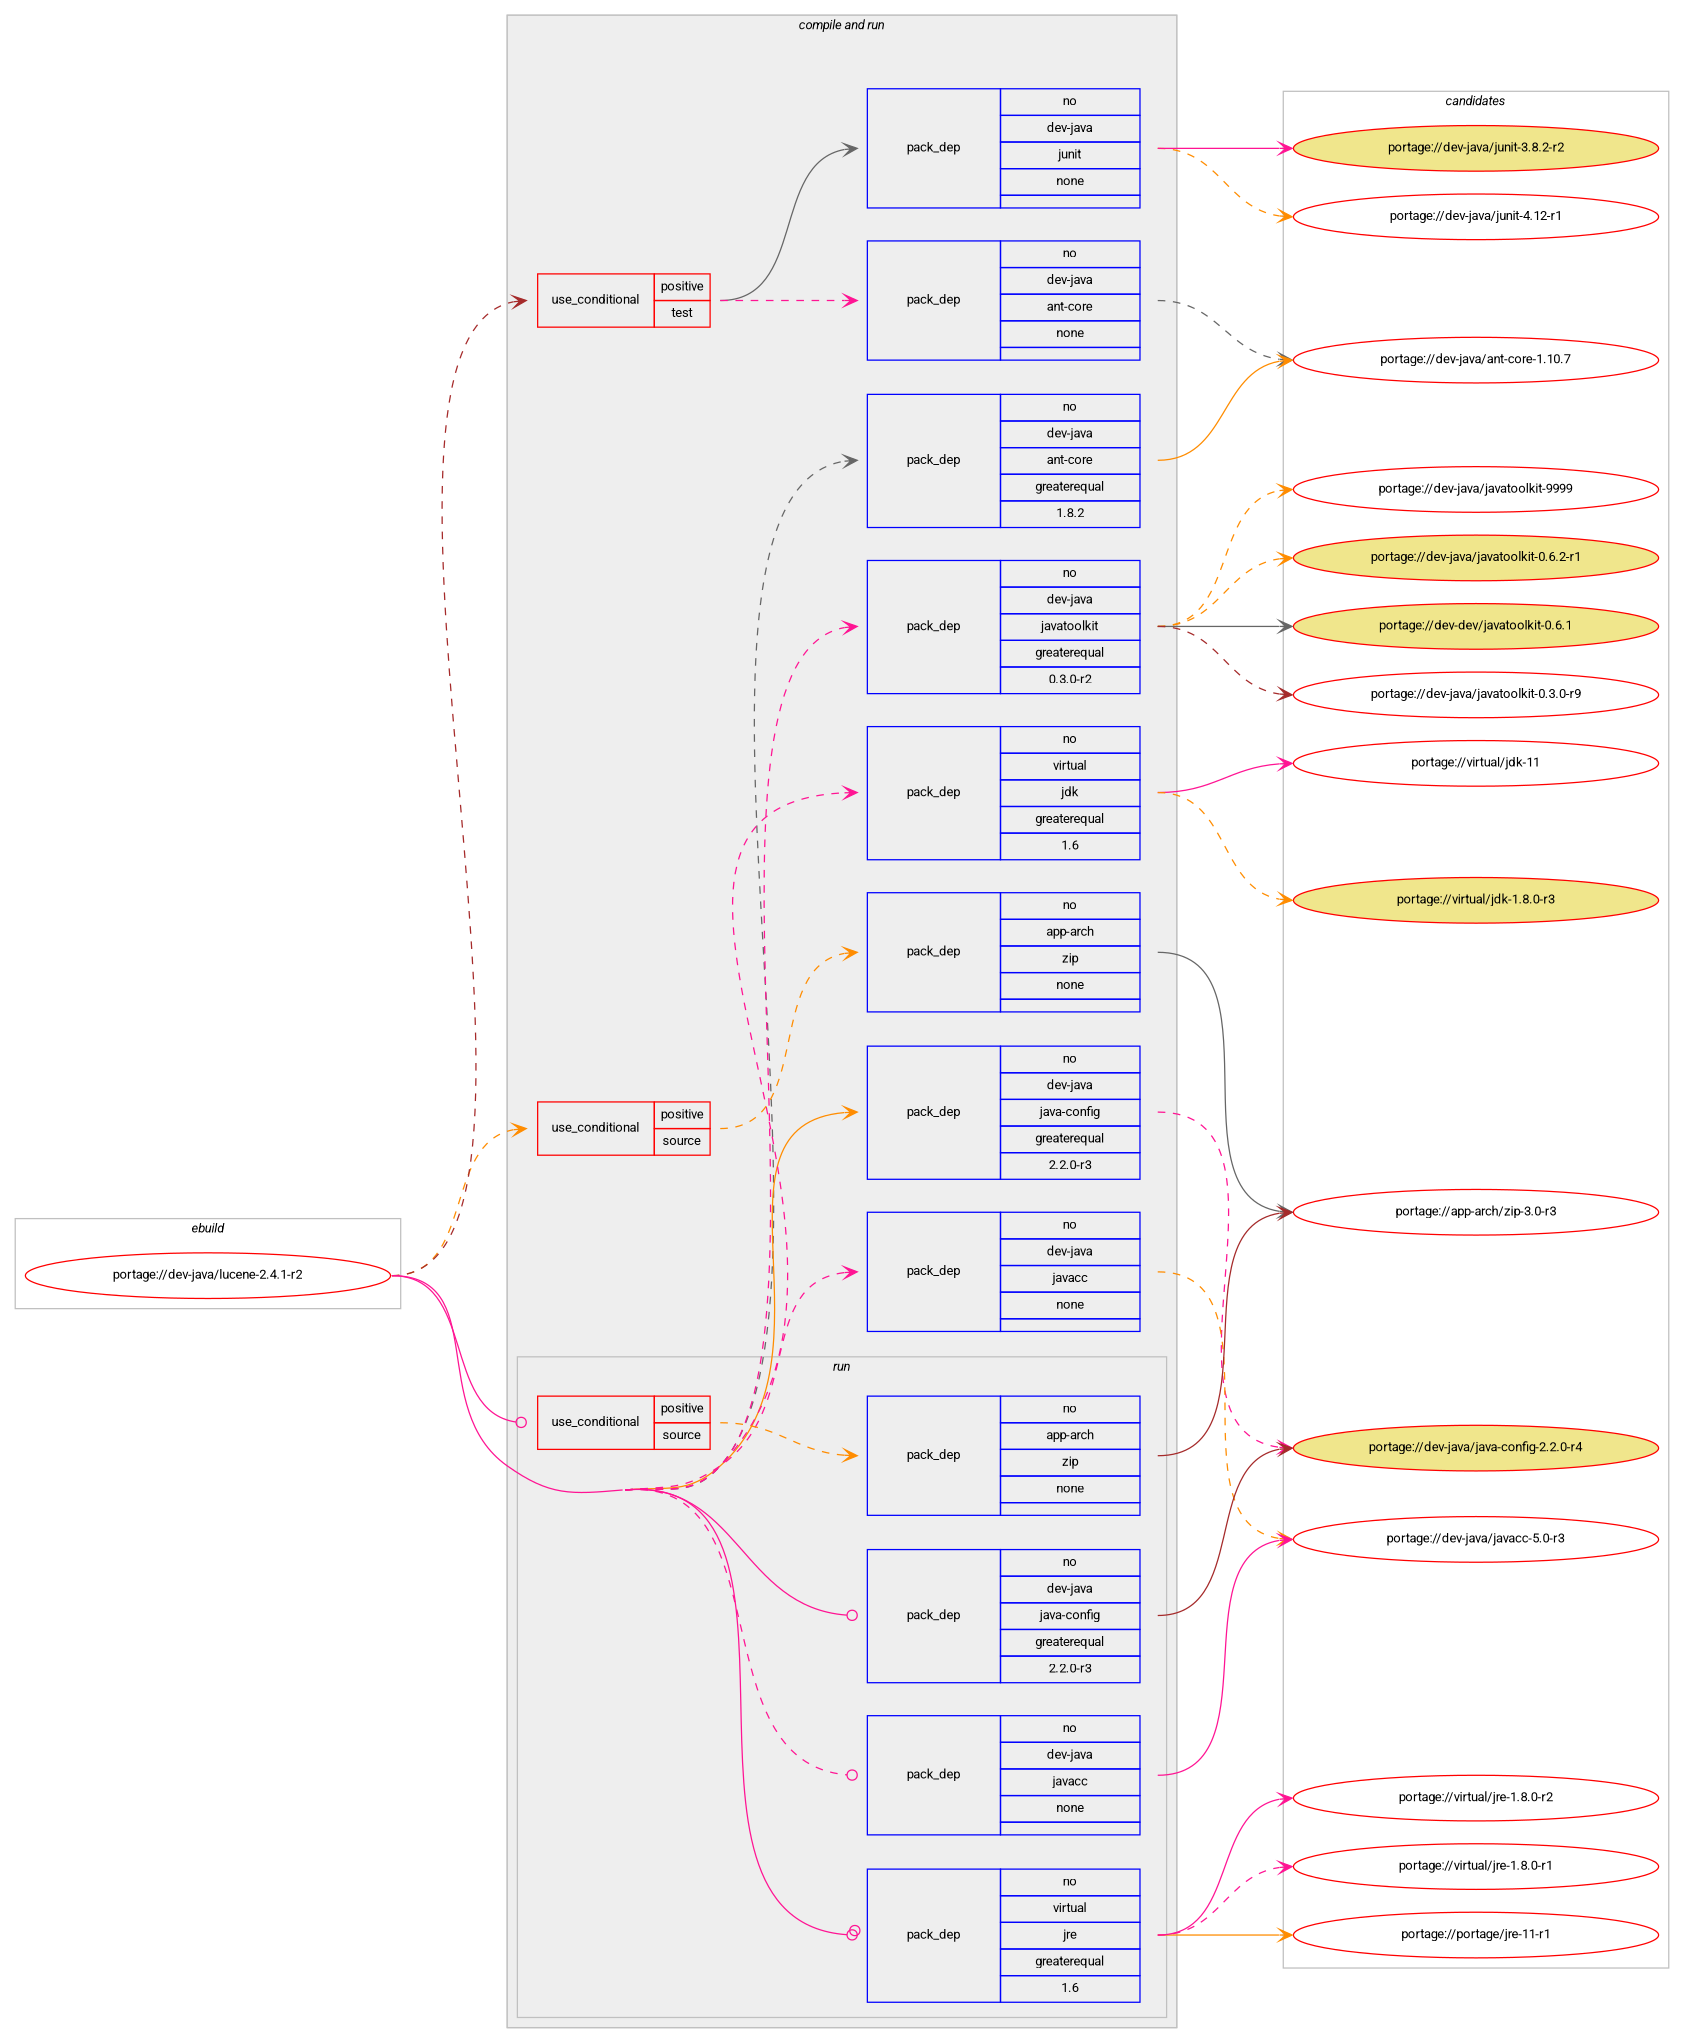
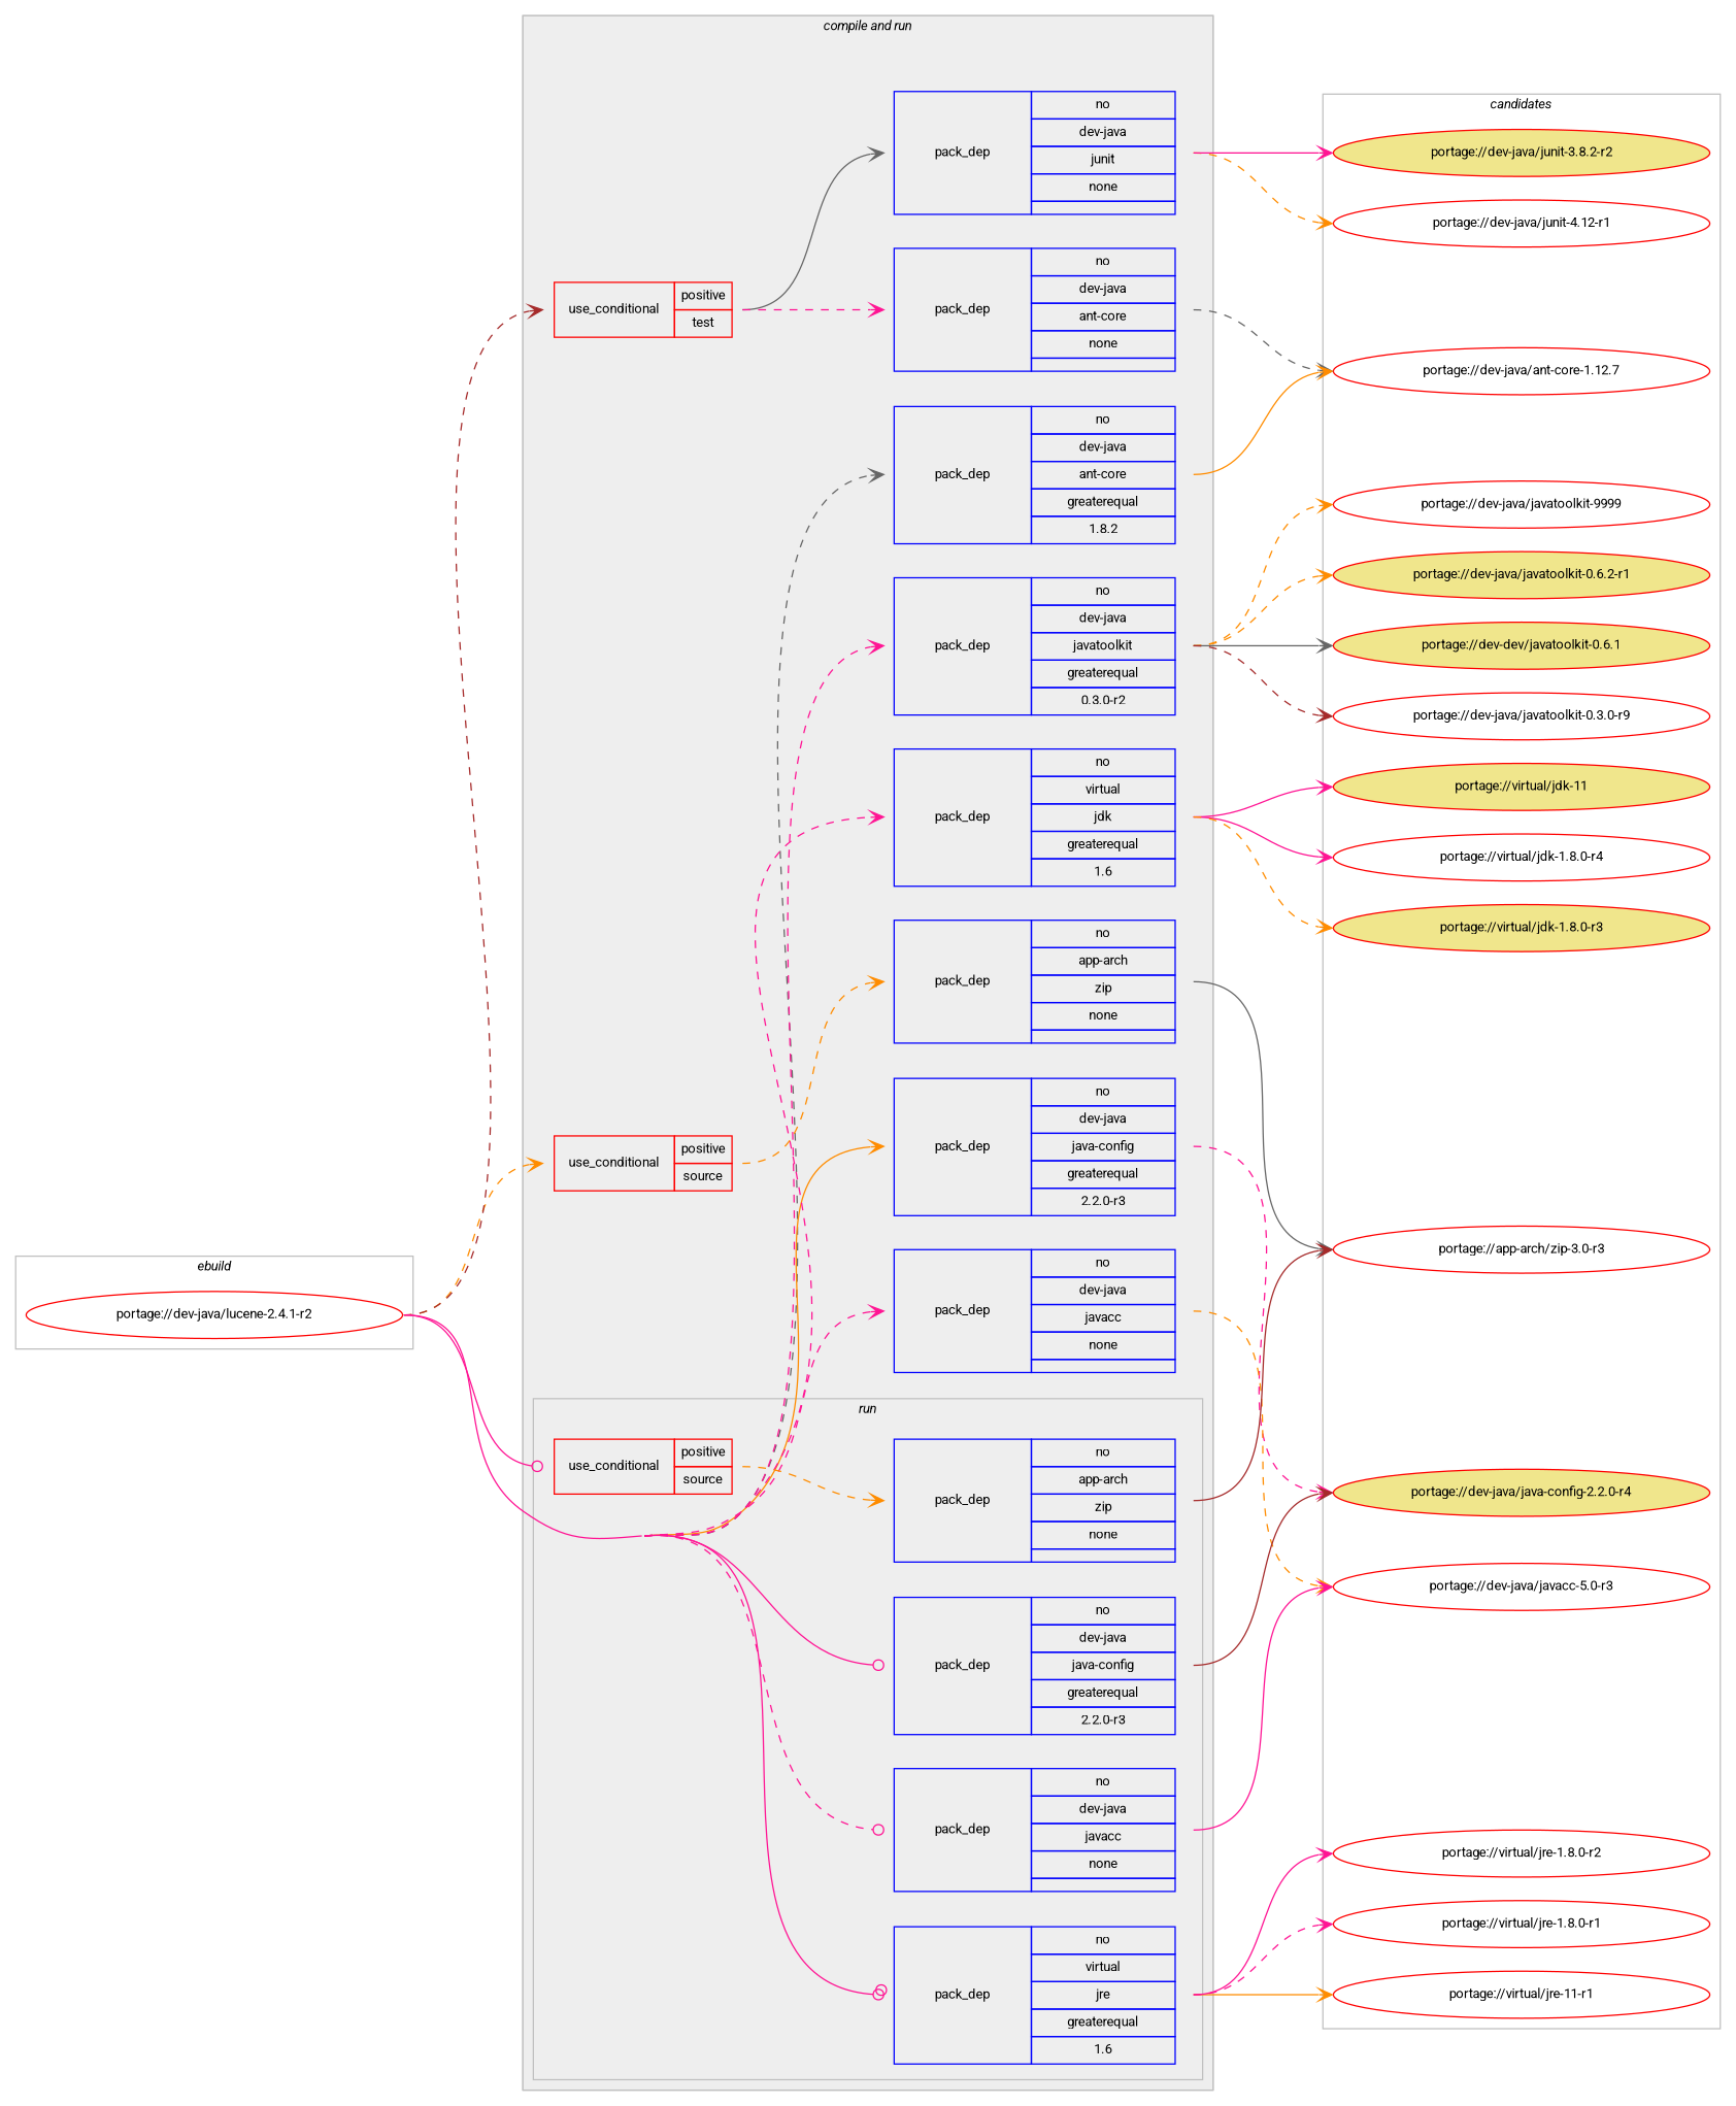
  digraph {
    compound=true
    concentrate=true
    fontname=Roboto
    fontsize=10
    newrank=true
    rankdir=LR
    ranksep=1.5
    node [color=red fontname=Roboto fontsize=10 style=filled]
    edge [arrowhead=vee color=deeppink fontname=Roboto headport=w style=dashed tailport=e weight=100]
    n1 [fillcolor=white label="portage://dev-java/lucene-2.4.1-r2" width=4]
    n2 [color=blue label=<<TABLE BORDER="0" CELLBORDER="1" CELLSPACING="0" CELLPADDING="4" WIDTH="220"><TR><TD ROWSPAN="6" CELLPADDING="30">pack_dep</TD></TR><TR><TD WIDTH="110">no</TD></TR><TR><TD>app-arch</TD></TR><TR><TD>zip</TD></TR><TR><TD>none</TD></TR><TR><TD></TD></TR></TABLE>> shape=none style=""]
    n3 [label=<<TABLE BORDER="0" CELLBORDER="1" CELLSPACING="0" CELLPADDING="4"><TR><TD ROWSPAN="3" CELLPADDING="10">use_conditional</TD></TR><TR><TD>positive</TD></TR><TR><TD>source</TD></TR></TABLE>> shape=none style=""]
    n4 [color=blue label=<<TABLE BORDER="0" CELLBORDER="1" CELLSPACING="0" CELLPADDING="4" WIDTH="220"><TR><TD ROWSPAN="6" CELLPADDING="30">pack_dep</TD></TR><TR><TD WIDTH="110">no</TD></TR><TR><TD>dev-java</TD></TR><TR><TD>junit</TD></TR><TR><TD>none</TD></TR><TR><TD></TD></TR></TABLE>> shape=none style=""]
    n5 [color=blue label=<<TABLE BORDER="0" CELLBORDER="1" CELLSPACING="0" CELLPADDING="4" WIDTH="220"><TR><TD ROWSPAN="6" CELLPADDING="30">pack_dep</TD></TR><TR><TD WIDTH="110">no</TD></TR><TR><TD>dev-java</TD></TR><TR><TD>ant-core</TD></TR><TR><TD>none</TD></TR><TR><TD></TD></TR></TABLE>> shape=none style=""]
    n6 [label=<<TABLE BORDER="0" CELLBORDER="1" CELLSPACING="0" CELLPADDING="4"><TR><TD ROWSPAN="3" CELLPADDING="10">use_conditional</TD></TR><TR><TD>positive</TD></TR><TR><TD>test</TD></TR></TABLE>> shape=none style=""]
    n7 [color=blue label=<<TABLE BORDER="0" CELLBORDER="1" CELLSPACING="0" CELLPADDING="4" WIDTH="220"><TR><TD ROWSPAN="6" CELLPADDING="30">pack_dep</TD></TR><TR><TD WIDTH="110">no</TD></TR><TR><TD>dev-java</TD></TR><TR><TD>ant-core</TD></TR><TR><TD>greaterequal</TD></TR><TR><TD>1.8.2</TD></TR></TABLE>> shape=none style=""]
    n8 [color=blue label=<<TABLE BORDER="0" CELLBORDER="1" CELLSPACING="0" CELLPADDING="4" WIDTH="220"><TR><TD ROWSPAN="6" CELLPADDING="30">pack_dep</TD></TR><TR><TD WIDTH="110">no</TD></TR><TR><TD>dev-java</TD></TR><TR><TD>java-config</TD></TR><TR><TD>greaterequal</TD></TR><TR><TD>2.2.0-r3</TD></TR></TABLE>> shape=none style=""]
    n9 [color=blue label=<<TABLE BORDER="0" CELLBORDER="1" CELLSPACING="0" CELLPADDING="4" WIDTH="220"><TR><TD ROWSPAN="6" CELLPADDING="30">pack_dep</TD></TR><TR><TD WIDTH="110">no</TD></TR><TR><TD>dev-java</TD></TR><TR><TD>javacc</TD></TR><TR><TD>none</TD></TR><TR><TD></TD></TR></TABLE>> shape=none style=""]
    n10 [color=blue label=<<TABLE BORDER="0" CELLBORDER="1" CELLSPACING="0" CELLPADDING="4" WIDTH="220"><TR><TD ROWSPAN="6" CELLPADDING="30">pack_dep</TD></TR><TR><TD WIDTH="110">no</TD></TR><TR><TD>dev-java</TD></TR><TR><TD>javatoolkit</TD></TR><TR><TD>greaterequal</TD></TR><TR><TD>0.3.0-r2</TD></TR></TABLE>> shape=none style=""]
    n11 [color=blue label=<<TABLE BORDER="0" CELLBORDER="1" CELLSPACING="0" CELLPADDING="4" WIDTH="220"><TR><TD ROWSPAN="6" CELLPADDING="30">pack_dep</TD></TR><TR><TD WIDTH="110">no</TD></TR><TR><TD>virtual</TD></TR><TR><TD>jdk</TD></TR><TR><TD>greaterequal</TD></TR><TR><TD>1.6</TD></TR></TABLE>> shape=none style=""]
    n12 [color=blue label=<<TABLE BORDER="0" CELLBORDER="1" CELLSPACING="0" CELLPADDING="4" WIDTH="220"><TR><TD ROWSPAN="6" CELLPADDING="30">pack_dep</TD></TR><TR><TD WIDTH="110">no</TD></TR><TR><TD>app-arch</TD></TR><TR><TD>zip</TD></TR><TR><TD>none</TD></TR><TR><TD></TD></TR></TABLE>> shape=none style=""]
    n13 [label=<<TABLE BORDER="0" CELLBORDER="1" CELLSPACING="0" CELLPADDING="4"><TR><TD ROWSPAN="3" CELLPADDING="10">use_conditional</TD></TR><TR><TD>positive</TD></TR><TR><TD>source</TD></TR></TABLE>> shape=none style=""]
    n14 [color=blue label=<<TABLE BORDER="0" CELLBORDER="1" CELLSPACING="0" CELLPADDING="4" WIDTH="220"><TR><TD ROWSPAN="6" CELLPADDING="30">pack_dep</TD></TR><TR><TD WIDTH="110">no</TD></TR><TR><TD>dev-java</TD></TR><TR><TD>java-config</TD></TR><TR><TD>greaterequal</TD></TR><TR><TD>2.2.0-r3</TD></TR></TABLE>> shape=none style=""]
    n15 [color=blue label=<<TABLE BORDER="0" CELLBORDER="1" CELLSPACING="0" CELLPADDING="4" WIDTH="220"><TR><TD ROWSPAN="6" CELLPADDING="30">pack_dep</TD></TR><TR><TD WIDTH="110">no</TD></TR><TR><TD>dev-java</TD></TR><TR><TD>javacc</TD></TR><TR><TD>none</TD></TR><TR><TD></TD></TR></TABLE>> shape=none style=""]
    n16 [color=blue label=<<TABLE BORDER="0" CELLBORDER="1" CELLSPACING="0" CELLPADDING="4" WIDTH="220"><TR><TD ROWSPAN="6" CELLPADDING="30">pack_dep</TD></TR><TR><TD WIDTH="110">no</TD></TR><TR><TD>virtual</TD></TR><TR><TD>jre</TD></TR><TR><TD>greaterequal</TD></TR><TR><TD>1.6</TD></TR></TABLE>> shape=none style=""]
    n17 [fillcolor=white label="portage://app-arch/zip-3.0-r3" width=4]
    n18 [fillcolor=white label="portage://dev-java/junit-4.12-r1" width=4]
    n19 [fillcolor=khaki label="portage://dev-java/junit-3.8.2-r2" width=4]
-   n20 [fillcolor=white label="portage://dev-java/ant-core-1.10.7" width=4]
+   n20 [fillcolor=white label="portage://dev-java/ant-core-1.12.7" width=4]
    n21 [fillcolor=khaki label="portage://dev-java/java-config-2.2.0-r4" width=4]
    n22 [fillcolor=white label="portage://dev-java/javacc-5.0-r3" width=4]
    n23 [fillcolor=white label="portage://dev-java/javatoolkit-9999" width=4]
    n24 [fillcolor=khaki label="portage://dev-java/javatoolkit-0.6.2-r1" width=4]
    n25 [fillcolor=khaki label="portage://dev-dev/javatoolkit-0.6.1" width=4]
    n26 [fillcolor=white label="portage://dev-java/javatoolkit-0.3.0-r9" width=4]
-   n27 [fillcolor=white label="portage://virtual/jdk-11" width=4]
+   n27 [fillcolor=khaki label="portage://virtual/jdk-11" width=4]
+   n28 [fillcolor=white label="portage://virtual/jdk-1.8.0-r4" width=4]
    n29 [fillcolor=khaki label="portage://virtual/jdk-1.8.0-r3" width=4]
-   n30 [fillcolor=white label="portage://portage/jre-11-r1" width=4]
+   n30 [fillcolor=white label="portage://virtual/jre-11-r1" width=4]
    n31 [fillcolor=white label="portage://virtual/jre-1.8.0-r2" width=4]
    n32 [fillcolor=white label="portage://virtual/jre-1.8.0-r1" width=4]
    subgraph cluster_1 {
      color=gray
      label=<<i>ebuild</i>>
      rank=same
      n1
    }
    subgraph cluster_2 {
      color=gray
      label=<<i>dependencies</i>>
      subgraph cluster_3 {
        color=gray
        fillcolor="#eeeeee"
        label=<<i>compile</i>>
        style=filled
        subgraph sub_4 {
          color=gray
          fillcolor="#eeeeee"
          label=<<i>compile</i>>
          style=filled
          n6
          subgraph sub_5 {
            color=gray
            fillcolor="#eeeeee"
            label=<<i>compile</i>>
            style=filled
            n4
          }
          subgraph sub_6 {
            color=gray
            fillcolor="#eeeeee"
            label=<<i>compile</i>>
            style=filled
            n5
          }
        }
        subgraph sub_7 {
          color=gray
          fillcolor="#eeeeee"
          label=<<i>compile</i>>
          style=filled
          n3
          subgraph sub_8 {
            color=gray
            fillcolor="#eeeeee"
            label=<<i>compile</i>>
            style=filled
            n2
          }
        }
        subgraph sub_9 {
          color=gray
          fillcolor="#eeeeee"
          label=<<i>compile</i>>
          style=filled
          n7
        }
        subgraph sub_10 {
          color=gray
          fillcolor="#eeeeee"
          label=<<i>compile</i>>
          style=filled
          n8
        }
        subgraph sub_11 {
          color=gray
          fillcolor="#eeeeee"
          label=<<i>compile</i>>
          style=filled
          n9
        }
        subgraph sub_12 {
          color=gray
          fillcolor="#eeeeee"
          label=<<i>compile</i>>
          style=filled
          n10
        }
        subgraph sub_13 {
          color=gray
          fillcolor="#eeeeee"
          label=<<i>compile</i>>
          style=filled
          n11
        }
      }
      subgraph cluster_14 {
        color=gray
        fillcolor="#eeeeee"
        label=<<i>compile and run</i>>
        style=filled
      }
      subgraph cluster_15 {
        color=gray
        fillcolor="#eeeeee"
        label=<<i>run</i>>
        style=filled
        subgraph sub_16 {
          color=gray
          fillcolor="#eeeeee"
          label=<<i>run</i>>
          style=filled
          n13
          subgraph sub_17 {
            color=gray
            fillcolor="#eeeeee"
            label=<<i>run</i>>
            style=filled
            n12
          }
        }
        subgraph sub_18 {
          color=gray
          fillcolor="#eeeeee"
          label=<<i>run</i>>
          style=filled
          n14
        }
        subgraph sub_19 {
          color=gray
          fillcolor="#eeeeee"
          label=<<i>run</i>>
          style=filled
          n15
        }
        subgraph sub_20 {
          color=gray
          fillcolor="#eeeeee"
          label=<<i>run</i>>
          style=filled
          n16
        }
      }
    }
    subgraph cluster_21 {
      color=gray
      label=<<i>candidates</i>>
      rank=same
      subgraph sub_22 {
        color=black
        label=<<i>candidates</i>>
        nodesep=1
        rank=same
        n17
      }
      subgraph sub_23 {
        color=black
        label=<<i>candidates</i>>
        nodesep=1
        rank=same
        n18
        n19
      }
      subgraph sub_24 {
        color=black
        label=<<i>candidates</i>>
        nodesep=1
        rank=same
        n20
      }
      subgraph sub_25 {
        color=black
        label=<<i>candidates</i>>
        nodesep=1
        rank=same
        n20
      }
      subgraph sub_26 {
        color=black
        label=<<i>candidates</i>>
        nodesep=1
        rank=same
        n21
      }
      subgraph sub_27 {
        color=black
        label=<<i>candidates</i>>
        nodesep=1
        rank=same
        n22
      }
      subgraph sub_28 {
        color=black
        label=<<i>candidates</i>>
        nodesep=1
        rank=same
        n23
        n24
        n25
        n26
      }
      subgraph sub_29 {
        color=black
        label=<<i>candidates</i>>
        nodesep=1
        rank=same
        n27
+       n28
        n29
      }
      subgraph sub_30 {
        color=black
        label=<<i>candidates</i>>
        nodesep=1
        rank=same
        n17
      }
      subgraph sub_31 {
        color=black
        label=<<i>candidates</i>>
        nodesep=1
        rank=same
        n21
      }
      subgraph sub_32 {
        color=black
        label=<<i>candidates</i>>
        nodesep=1
        rank=same
        n22
      }
      subgraph sub_33 {
        color=black
        label=<<i>candidates</i>>
        nodesep=1
        rank=same
        n30
        n31
        n32
      }
    }
    n1 -> n3 [color=darkorange weight=20]
    n1 -> n6 [color=brown weight=20]
    n1 -> n7 [color=gray40 weight=20]
    n1 -> n8 [color=darkorange style=solid weight=20]
    n1 -> n9 [weight=20]
    n1 -> n10 [weight=20]
    n1 -> n11 [weight=20]
    n1 -> n13 [arrowhead=odot style=solid weight=20]
    n1 -> n14 [arrowhead=odot style=solid weight=20]
    n1 -> n15 [arrowhead=odot weight=20]
    n1 -> n16 [arrowhead=odot style=solid weight=20]
    n2 -> n17 [color=gray40 style=solid]
    n3 -> n2 [color=darkorange weight=20]
    n4 -> n18 [color=darkorange]
    n4 -> n19 [style=solid]
    n5 -> n20 [color=gray40]
    n6 -> n4 [color=gray40 style=solid weight=20]
    n6 -> n5 [weight=20]
    n7 -> n20 [color=darkorange style=solid]
    n8 -> n21
    n9 -> n22 [color=darkorange]
    n10 -> n23 [color=darkorange]
    n10 -> n24 [color=darkorange]
    n10 -> n25 [color=gray40 style=solid]
    n10 -> n26 [color=brown]
    n11 -> n27 [style=solid]
+   n11 -> n28 [style=solid]
    n11 -> n29 [color=darkorange]
    n12 -> n17 [color=brown style=solid]
    n13 -> n12 [color=darkorange weight=20]
    n14 -> n21 [color=brown style=solid]
    n15 -> n22 [style=solid]
    n16 -> n30 [color=darkorange style=solid]
    n16 -> n31 [style=solid]
    n16 -> n32
  }
